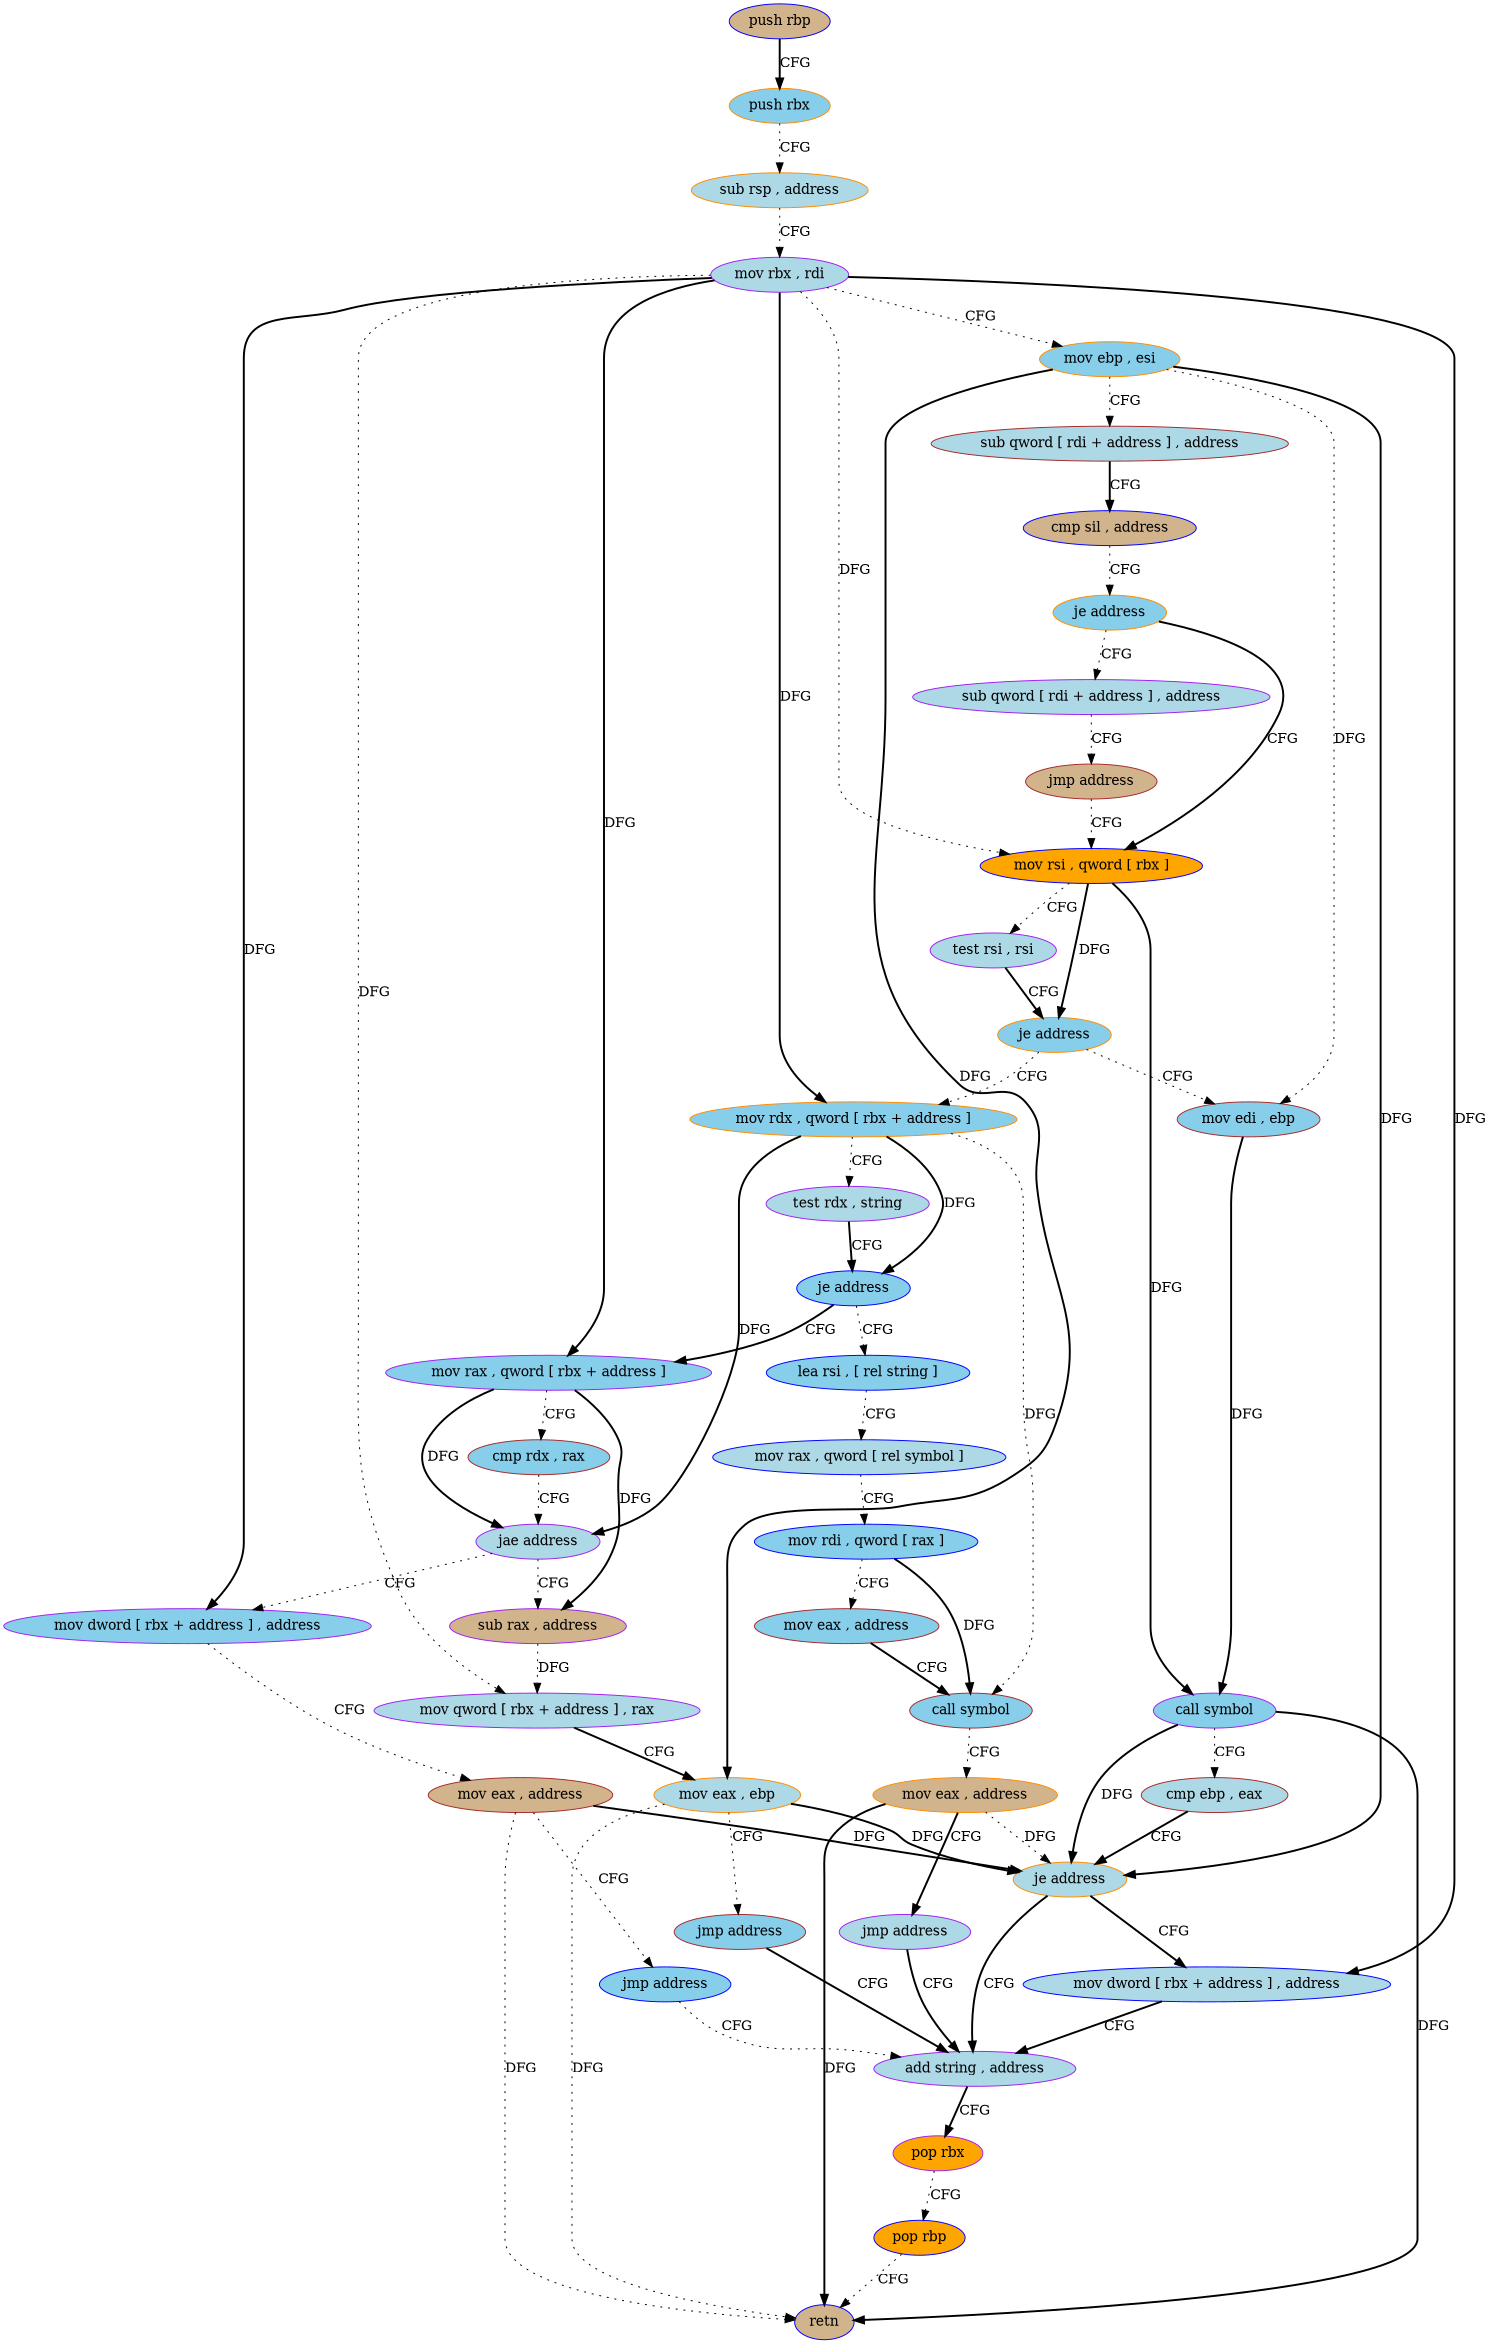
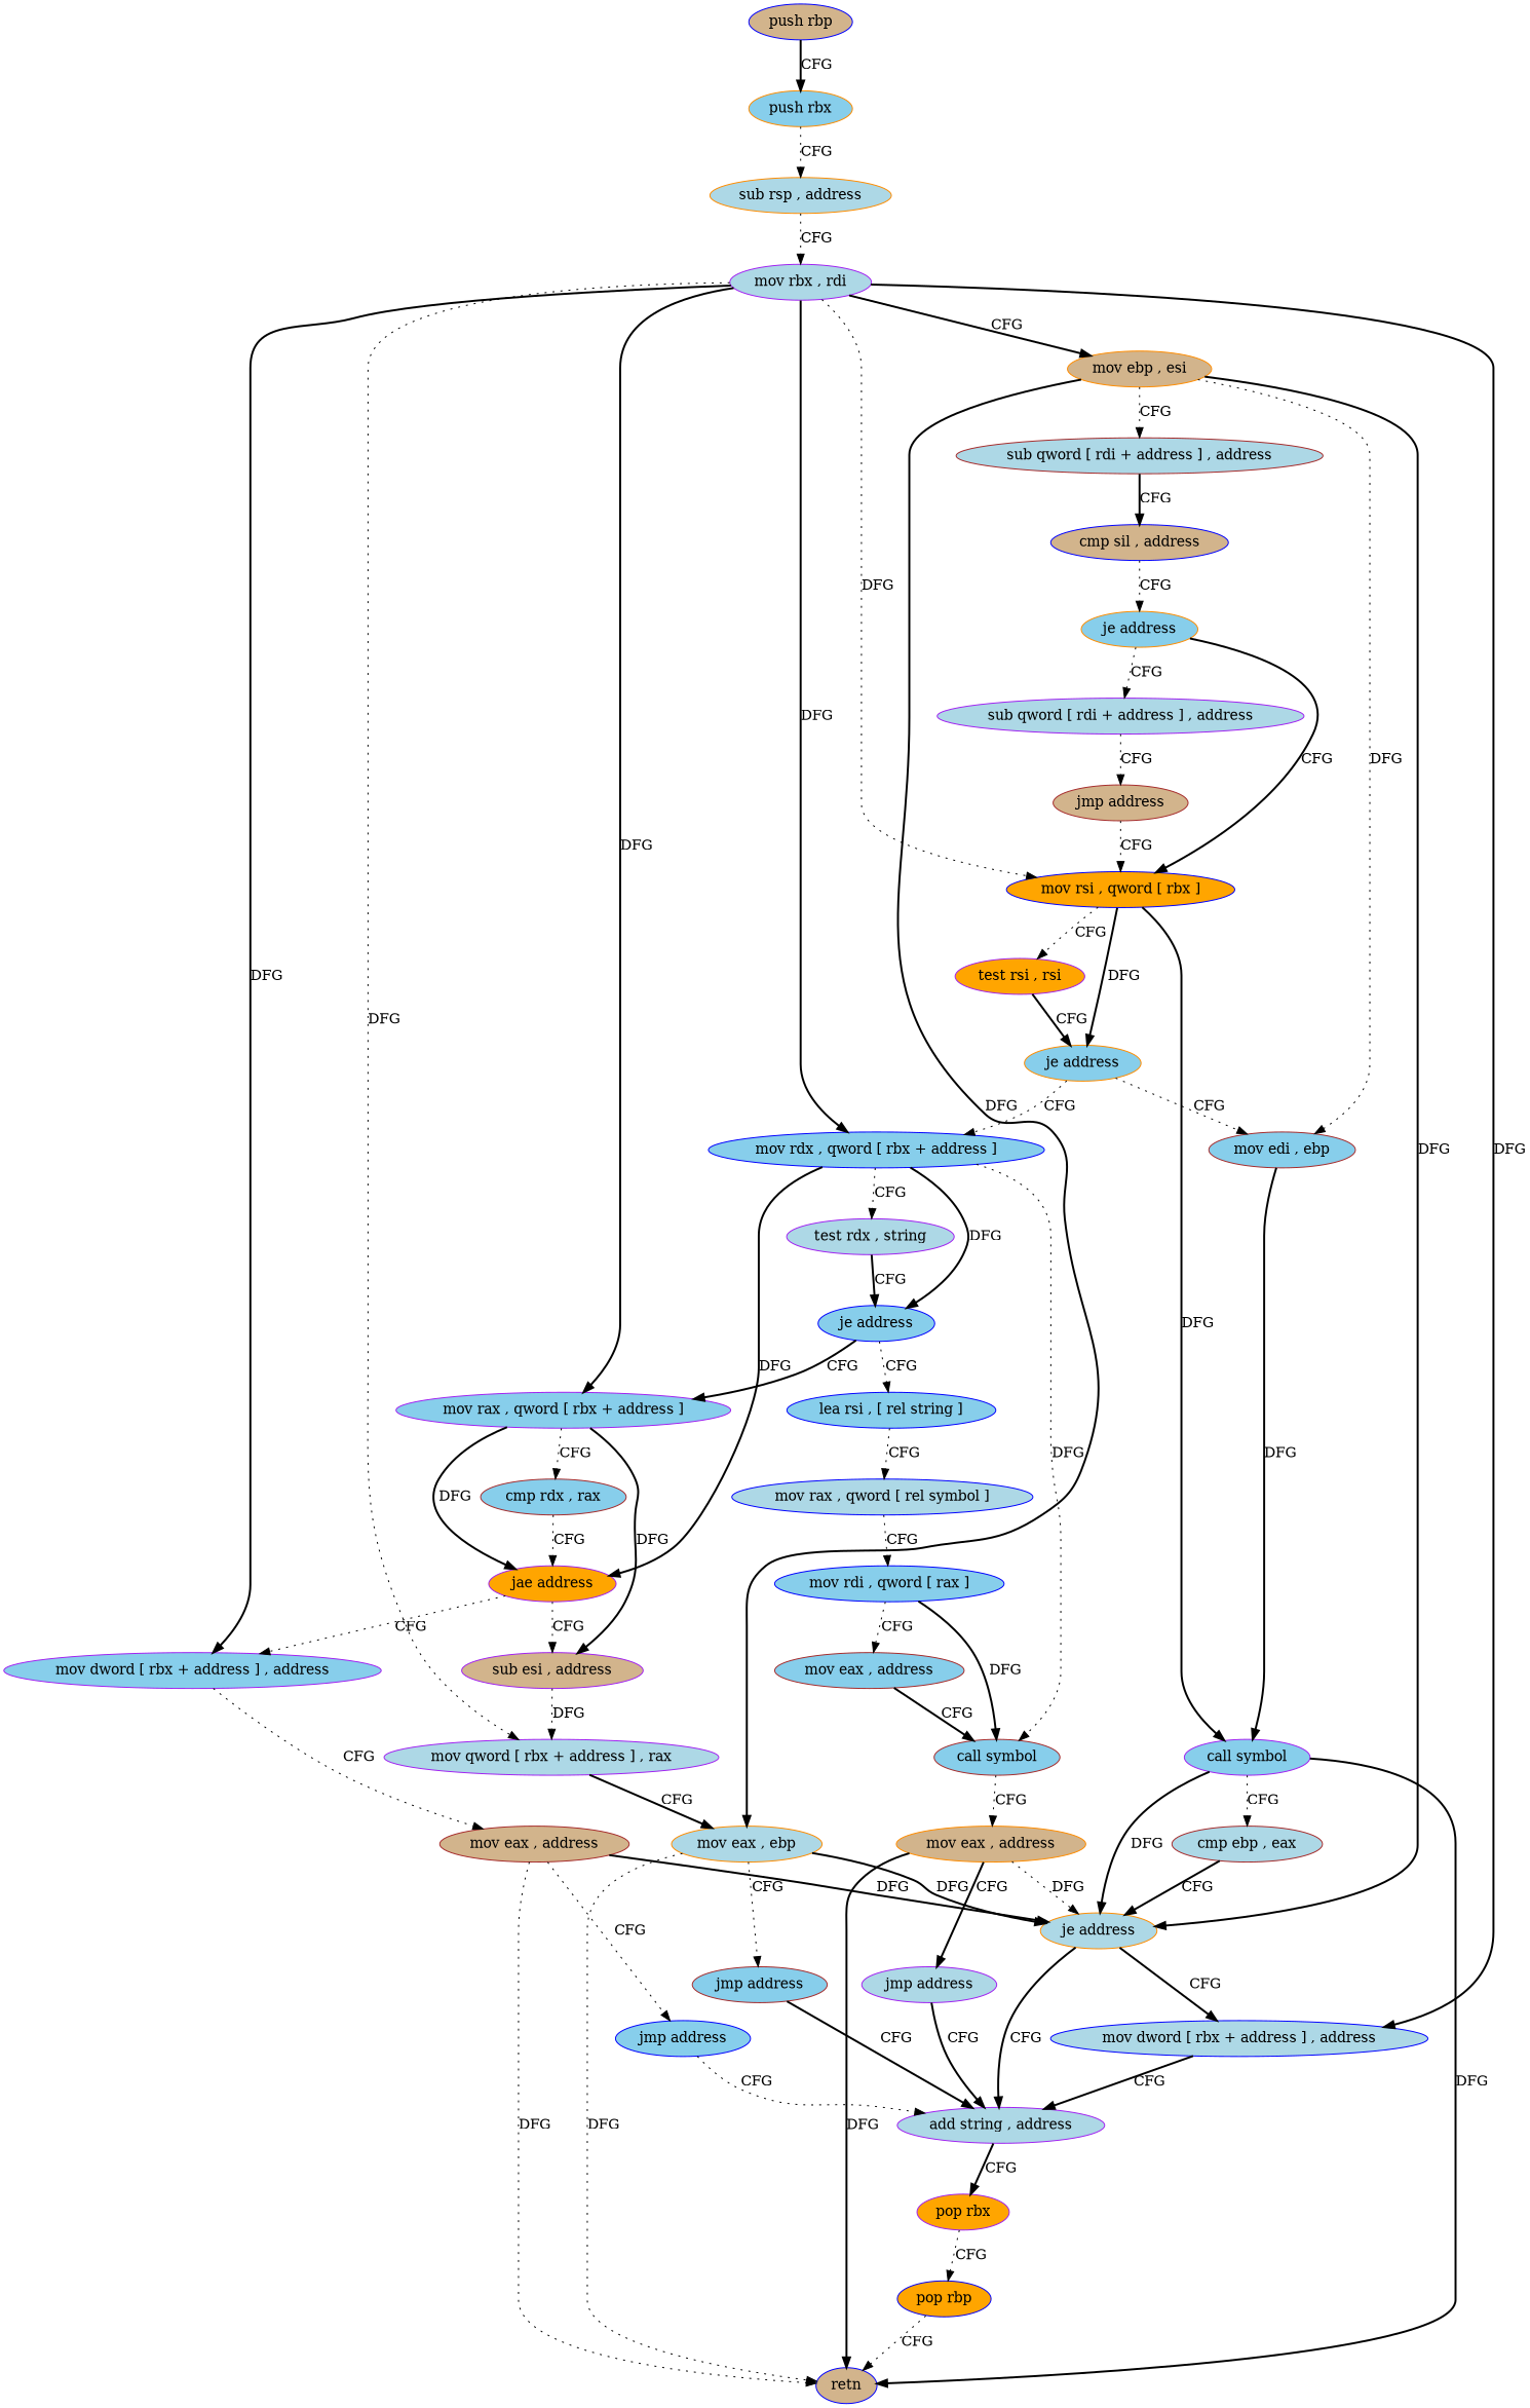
  digraph {
    node [color=purple fillcolor=skyblue style=filled]
    edge [style=dotted]
    n1 [color=blue fillcolor=tan label="push rbp"]
    n2 [color=darkorange label="push rbx"]
    n3 [color=darkorange fillcolor=lightblue label="sub rsp , address"]
    n4 [fillcolor=lightblue label="mov rbx , rdi"]
-   n5 [color=darkorange label="mov ebp , esi"]
+   n5 [color=darkorange fillcolor=tan label="mov ebp , esi"]
    n6 [color=blue fillcolor=orange label="mov rsi , qword [ rbx ]"]
-   n7 [color=darkorange label="mov rdx , qword [ rbx + address ]"]
+   n7 [color=blue label="mov rdx , qword [ rbx + address ]"]
    n8 [label="mov rax , qword [ rbx + address ]"]
    n9 [color=blue fillcolor=lightblue label="mov dword [ rbx + address ] , address"]
    n10 [label="mov dword [ rbx + address ] , address"]
    n11 [fillcolor=lightblue label="mov qword [ rbx + address ] , rax"]
    n12 [color=brown fillcolor=lightblue label="sub qword [ rdi + address ] , address"]
    n13 [color=brown label="mov edi , ebp"]
    n14 [color=darkorange fillcolor=lightblue label="je address"]
    n15 [color=darkorange fillcolor=lightblue label="mov eax , ebp"]
-   n16 [fillcolor=lightblue label="test rsi , rsi"]
+   n16 [fillcolor=orange label="test rsi , rsi"]
    n17 [color=darkorange label="je address"]
    n18 [label="call symbol"]
    n19 [fillcolor=lightblue label="test rdx , string"]
    n20 [color=blue label="je address"]
    n21 [color=brown label="call symbol"]
-   n22 [fillcolor=lightblue label="jae address"]
+   n22 [fillcolor=orange label="jae address"]
    n23 [color=brown label="cmp rdx , rax"]
-   n24 [fillcolor=tan label="sub rax , address"]
+   n24 [fillcolor=tan label="sub esi , address"]
    n25 [fillcolor=lightblue label="add string , address"]
    n26 [color=brown fillcolor=tan label="mov eax , address"]
    n27 [color=blue fillcolor=tan label="cmp sil , address"]
    n28 [color=blue fillcolor=tan label=retn]
    n29 [color=brown label="jmp address"]
    n30 [color=darkorange label="je address"]
    n31 [fillcolor=lightblue label="sub qword [ rdi + address ] , address"]
    n32 [color=brown fillcolor=tan label="jmp address"]
    n33 [color=brown fillcolor=lightblue label="cmp ebp , eax"]
    n34 [color=blue label="lea rsi , [ rel string ]"]
    n35 [color=darkorange fillcolor=tan label="mov eax , address"]
    n36 [color=blue fillcolor=lightblue label="mov rax , qword [ rel symbol ]"]
    n37 [color=blue label="mov rdi , qword [ rax ]"]
    n38 [fillcolor=orange label="pop rbx"]
    n39 [color=blue fillcolor=orange label="pop rbp"]
    n40 [color=brown label="mov eax , address"]
    n41 [fillcolor=lightblue label="jmp address"]
    n42 [color=blue label="jmp address"]
    n1 -> n2 [label=CFG style=bold]
    n2 -> n3 [label=CFG]
    n3 -> n4 [label=CFG]
-   n4 -> n5 [label=CFG]
+   n4 -> n5 [label=CFG style=bold]
    n4 -> n6 [label=DFG]
    n4 -> n7 [label=DFG style=bold]
    n4 -> n8 [label=DFG style=bold]
    n4 -> n9 [label=DFG style=bold]
    n4 -> n10 [label=DFG style=bold]
    n4 -> n11 [label=DFG]
    n5 -> n12 [label=CFG]
    n5 -> n13 [label=DFG]
    n5 -> n14 [label=DFG style=bold]
    n5 -> n15 [label=DFG style=bold]
    n6 -> n16 [label=CFG]
    n6 -> n17 [label=DFG style=bold]
    n6 -> n18 [label=DFG style=bold]
    n7 -> n19 [label=CFG]
    n7 -> n20 [label=DFG style=bold]
    n7 -> n21 [label=DFG]
    n7 -> n22 [label=DFG style=bold]
    n8 -> n22 [label=DFG style=bold]
    n8 -> n23 [label=CFG]
    n8 -> n24 [label=DFG style=bold]
    n9 -> n25 [label=CFG style=bold]
    n10 -> n26 [label=CFG]
    n11 -> n15 [label=CFG style=bold]
    n12 -> n27 [label=CFG style=bold]
    n13 -> n18 [label=DFG style=bold]
    n14 -> n9 [label=CFG style=bold]
    n14 -> n25 [label=CFG style=bold]
    n15 -> n14 [label=DFG style=bold]
    n15 -> n28 [label=DFG]
    n15 -> n29 [label=CFG]
    n16 -> n17 [label=CFG style=bold]
    n17 -> n7 [label=CFG]
    n17 -> n13 [label=CFG]
    n18 -> n14 [label=DFG style=bold]
    n18 -> n28 [label=DFG style=bold]
    n18 -> n33 [label=CFG]
    n19 -> n20 [label=CFG style=bold]
    n20 -> n8 [label=CFG style=bold]
    n20 -> n34 [label=CFG]
    n21 -> n35 [label=CFG]
    n22 -> n10 [label=CFG]
    n22 -> n24 [label=CFG]
    n23 -> n22 [label=CFG]
    n24 -> n11 [label=DFG]
    n25 -> n38 [label=CFG style=bold]
    n26 -> n14 [label=DFG style=bold]
    n26 -> n28 [label=DFG]
    n26 -> n42 [label=CFG]
    n27 -> n30 [label=CFG]
    n29 -> n25 [label=CFG style=bold]
    n30 -> n6 [label=CFG style=bold]
    n30 -> n31 [label=CFG]
    n31 -> n32 [label=CFG]
    n32 -> n6 [label=CFG]
    n33 -> n14 [label=CFG style=bold]
    n34 -> n36 [label=CFG]
    n35 -> n14 [label=DFG]
    n35 -> n28 [label=DFG style=bold]
    n35 -> n41 [label=CFG style=bold]
    n36 -> n37 [label=CFG]
    n37 -> n21 [label=DFG style=bold]
    n37 -> n40 [label=CFG]
    n38 -> n39 [label=CFG]
    n39 -> n28 [label=CFG]
    n40 -> n21 [label=CFG style=bold]
    n41 -> n25 [label=CFG style=bold]
    n42 -> n25 [label=CFG]
  }
